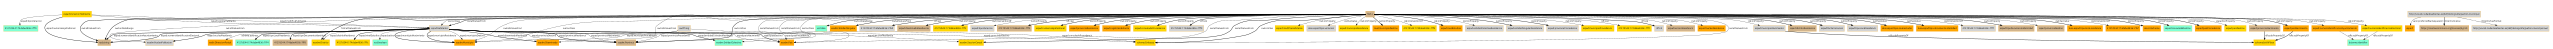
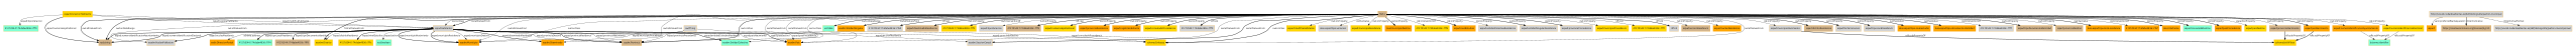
  digraph {
    fontname=Ubuntu
    rankdir=TB
    node [color=orange fillcolor=orange fontname=Ubuntu shape=rectangle style=filled]
    edge [fontname=Ubuntu style=bold]
    "espad:Habitante" [fillcolor=lightgrey]
    "esdir:DireccionPostal"
    "4127d544:174dabe4836:-7ff4" [fillcolor=aquamarine]
    "schema:Embassy" [fillcolor=gold]
-   "esadm:SeccionCensal" [fillcolor=gold]
+   "esadm:SeccionCensal" [fillcolor=lightgrey]
    "esadm:Pais"
    "esadm:NucleoPoblacion" [fillcolor=lightgrey]
    "4127d544:174dabe4836:-7ff8" [fillcolor=tan]
    "esadm:Distrito" [fillcolor=gold]
    "esadm:Municipio"
    "esadm:Diseminado"
    "esadm:Provincia" [fillcolor=tan]
    "esadm:EntidadColectiva" [fillcolor=aquamarine]
    "4127d544:174dabe4836:-7ffc" [fillcolor=gold]
    "xsd:string" [fillcolor=tan]
    "xsd:boolean" [fillcolor=aquamarine]
    "espad:VariacionHabitante" [fillcolor=gold]
    "4127d544:174dabe4836:-7ff0" [fillcolor=aquamarine]
    "xsd:date" [fillcolor=aquamarine]
    NULL [fillcolor=tan]
    "esadm:EntidadSingular"
    "4127d544:174dabe4836:-7fed" [fillcolor=lightgrey]
    "espad:diseminadoResidencia" [fillcolor=tan]
    "4127d544:174dabe4836:-7ff3" [fillcolor=gold]
    "espad:tipoVariacion" [fillcolor=lightgrey]
    "4127d544:174dabe4836:-7ff5" [fillcolor=tan]
    "espad:numeroHojaPadronal" [fillcolor=gold]
    "espad:provinciaResidencia"
    "espad:registraHabitante"
    "espad:consuladoProcedencia" [fillcolor=gold]
    "4127d544:174dabe4836:-7ff9" [fillcolor=lightgrey]
    "espad:provinciaNacimiento" [fillcolor=tan]
    "espad:modificaHabitante" [fillcolor=gold]
    "skos-espad:tipo-variacion" [fillcolor=lightgrey]
    "espad:municipioResidencia" [fillcolor=gold]
    n36 [label="nivel:municipioDestino"]
    "4127d544:174dabe4836:-7ffb" [fillcolor=gold]
    "espad:nivelEstudios"
    "espad:entidadColectivaResidencia" [fillcolor=lightgrey]
    "espad:entidadSingularResidencia" [fillcolor=lightgrey]
    "espad:provinciaProcedencia" [fillcolor=lightgrey]
    "espad:paisNacimiento"
    "espad:municipioProcedencia" [fillcolor=gold]
    "4127d544:174dabe4836:-7ff1" [fillcolor=gold]
    "rdf:nil" [fillcolor=lightgrey]
    "espad:seccionResidencia" [fillcolor=tan]
    "espad:nucleoResidencia"
    "espad:numeroIdentificacionAyuntamiento"
    "espad:distritoResidencia" [fillcolor=tan]
    "espad:fechaVariacion" [fillcolor=lightgrey]
    "espad:tipoLocalResidencia" [fillcolor=lightgrey]
    "skos-espad:tipo-nivel-estudio"
    "skos-espad:tipo-documento-identidad"
    "4127d544:174dabe4836:-7ff7" [fillcolor=lightgrey]
    "espad:tipoDocumentoIdentidad" [fillcolor=tan]
    "espad:municipioNacimiento" [fillcolor=lightgrey]
    "espad:provinciaDestino" [fillcolor=tan]
    "espad:numeroIdentificacionElectoral" [fillcolor=gold]
    "skos-espad:tipo-local-residencia"
    "4127d544:174dabe4836:-7fef"
    "skos:inScheme"
    "espad:consuladoDestino" [fillcolor=aquamarine]
    "espad:paisProcedencia"
    "espad:paisDestino" [fillcolor=gold]
    "schema:birthPlace" [fillcolor=gold]
    "dcterms:identifier" [fillcolor=aquamarine]
    "http://vocab.ciudadesabiertas.es/def/demografia/padron-municipal" [fillcolor=lightgrey]
    "espad:"
    "https://creativecommons.org/licenses/by/4.0" [fillcolor=tan]
    "http://vocab.ciudadesabiertas.es/def/demografia/padron-municipal.owl" [fillcolor=lightgrey]
    "owl:Thing" [fillcolor=lightgrey]
    "espad:Habitante" -> "esdir:DireccionPostal" [label="schema:address" style=solid]
    "espad:Habitante" -> "4127d544:174dabe4836:-7ff4" [label="espad:tipoLocalResidencia"]
    "espad:Habitante" -> "schema:Embassy" [label="espad:consuladoDestino" style=solid]
    "espad:Habitante" -> "schema:Embassy" [label="espad:consuladoProcedencia" style=solid]
    "espad:Habitante" -> "esadm:SeccionCensal" [label="espad:seccionResidencia" style=solid]
    "espad:Habitante" -> "esadm:Pais" [label="espad:paisDestino"]
    "espad:Habitante" -> "esadm:Pais" [label="espad:paisNacimiento" style=solid]
    "espad:Habitante" -> "esadm:NucleoPoblacion" [label="espad:nucleoResidencia"]
    "espad:Habitante" -> "4127d544:174dabe4836:-7ff8" [label="espad:tipoDocumentoIdentidad"]
    "espad:Habitante" -> "esadm:Distrito" [label="espad:distritoResidencia" style=solid]
    "espad:Habitante" -> "esadm:Municipio" [label="espad:municipioDestino" style=solid]
    "espad:Habitante" -> "esadm:Municipio" [label="espad:municipioNacimiento"]
    "espad:Habitante" -> "esadm:Municipio" [label="espad:municipioResidencia"]
    "espad:Habitante" -> "esadm:Diseminado" [label="espad:diseminadoResidencia"]
    "espad:Habitante" -> "esadm:Provincia" [label="espad:provinciaNacimiento" style=solid]
    "espad:Habitante" -> "esadm:Provincia" [label="espad:provinciaDestino" style=solid]
    "espad:Habitante" -> "esadm:Provincia" [label="espad:provinciaResidencia"]
    "espad:Habitante" -> "esadm:EntidadColectiva" [label="espad:entidadColectivaResidencia"]
    "espad:Habitante" -> "4127d544:174dabe4836:-7ffc" [label="espad:nivelEstudios"]
    "espad:Habitante" -> "xsd:string" [label="espad:numeroIdentificacionAyuntamiento"]
    "espad:Habitante" -> "xsd:string" [label="espad:numeroIdentificacionElectoral"]
    "espad:Habitante" -> "xsd:boolean" [label="espad:activo" style=solid]
    "espad:VariacionHabitante" -> "espad:Habitante" [label="espad:modificaHabitante" style=solid]
    "espad:VariacionHabitante" -> "espad:Habitante" [label="espad:registraHabitante" style=solid]
    "espad:VariacionHabitante" -> "xsd:string" [label="espad:numeroHojaPadronal"]
    "espad:VariacionHabitante" -> "4127d544:174dabe4836:-7ff0" [label="espad:tipoVariacion" style=solid]
    NULL -> "espad:Habitante" [label="owl:onClass" style=solid]
    NULL -> "espad:Habitante" [label="owl:allValuesFrom"]
    NULL -> "schema:Embassy" [label="owl:onClass"]
    NULL -> "schema:Embassy" [label="owl:allValuesFrom" style=solid]
    NULL -> "esadm:SeccionCensal" [label="owl:allValuesFrom"]
    NULL -> "esadm:Pais" [label="owl:allValuesFrom" style=solid]
    NULL -> "esadm:Pais" [label="owl:onClass" style=solid]
    NULL -> "esadm:NucleoPoblacion" [label="owl:allValuesFrom" style=solid]
    NULL -> "esadm:Distrito" [label="first:allValuesFrom"]
    NULL -> "esadm:Municipio" [label="owl:allValuesFrom" style=solid]
    NULL -> "esadm:Municipio" [label="owl:onClass" style=solid]
    NULL -> "esadm:Diseminado" [label="owl:allValuesFrom" style=solid]
    NULL -> "esadm:Provincia" [label="owl:onClass"]
    NULL -> "esadm:Provincia" [label="owl:allValuesFrom" style=solid]
    NULL -> "esadm:EntidadColectiva" [label="owl:allValuesFrom" style=solid]
    NULL -> "xsd:string" [label="owl:allValuesFrom"]
    NULL -> "xsd:string" [label="owl:onDataRange"]
    NULL -> "xsd:date" [label="owl:onDataRange"]
    NULL -> "esadm:EntidadSingular" [label="owl:allValuesFrom"]
    NULL -> "4127d544:174dabe4836:-7fed" [label="rdf:rest"]
    NULL -> "espad:diseminadoResidencia" [label="owl:onProperty"]
    NULL -> "4127d544:174dabe4836:-7ff3" [label="owl:intersectionOf"]
    NULL -> "espad:tipoVariacion" [label="owl:onProperty" style=solid]
    NULL -> "4127d544:174dabe4836:-7ff5" [label="rdf:rest"]
    NULL -> "espad:numeroHojaPadronal" [label="owl:onProperty"]
    NULL -> "espad:provinciaResidencia" [label="owl:onProperty"]
    NULL -> "espad:registraHabitante" [label="owl:onProperty"]
    NULL -> "espad:consuladoProcedencia" [label="owl:onProperty"]
    NULL -> "4127d544:174dabe4836:-7ff9" [label="rdf:rest"]
    NULL -> "espad:provinciaNacimiento" [label="owl:onProperty" style=solid]
    NULL -> "espad:modificaHabitante" [label="owl:onProperty" style=solid]
    NULL -> "skos-espad:tipo-variacion" [label="owl:hasValue" style=solid]
    NULL -> "espad:municipioResidencia" [label="owl:onProperty" style=solid]
    NULL -> n36 [label="owl:onProperty"]
    NULL -> "4127d544:174dabe4836:-7ffb" [label="owl:intersectionOf" style=solid]
    NULL -> "espad:nivelEstudios" [label="owl:onProperty"]
    NULL -> "espad:entidadColectivaResidencia" [label="owl:onProperty" style=solid]
    NULL -> "espad:entidadSingularResidencia" [label="owl:onProperty"]
    NULL -> "espad:provinciaProcedencia" [label="owl:onProperty"]
    NULL -> "espad:paisNacimiento" [label="owl:onProperty"]
    NULL -> "espad:municipioProcedencia" [label="owl:onProperty" style=solid]
    NULL -> "4127d544:174dabe4836:-7ff1" [label="rdf:rest" style=solid]
    NULL -> "rdf:nil" [label="rdf:rest"]
    NULL -> "espad:seccionResidencia" [label="owl:onProperty" style=solid]
    NULL -> "espad:nucleoResidencia" [label="owl:onProperty" style=solid]
    NULL -> "espad:numeroIdentificacionAyuntamiento" [label="owl:onProperty" style=solid]
    NULL -> "espad:distritoResidencia" [label="owl:onProperty"]
    NULL -> "espad:fechaVariacion" [label="owl:onProperty"]
    NULL -> "espad:tipoLocalResidencia" [label="owl:onProperty"]
    NULL -> "skos-espad:tipo-nivel-estudio" [label="owl:hasValue"]
    NULL -> "skos-espad:tipo-documento-identidad" [label="owl:hasValue"]
    NULL -> "4127d544:174dabe4836:-7ff7" [label="owl:intersectionOf" style=solid]
    NULL -> "espad:tipoDocumentoIdentidad" [label="owl:onProperty"]
    NULL -> "espad:municipioNacimiento" [label="owl:onProperty" style=solid]
    NULL -> "espad:provinciaDestino" [label="owl:onProperty" style=solid]
    NULL -> "espad:numeroIdentificacionElectoral" [label="owl:onProperty" style=solid]
    NULL -> "skos-espad:tipo-local-residencia" [label="owl:hasValue"]
    NULL -> "4127d544:174dabe4836:-7fef" [label="owl:intersectionOf" style=solid]
    NULL -> "skos:inScheme" [label="owl:onProperty"]
    NULL -> "espad:consuladoDestino" [label="owl:onProperty"]
    NULL -> "espad:paisProcedencia" [label="owl:onProperty"]
    NULL -> "espad:paisDestino" [label="espad:onProperty" style=solid]
    "espad:provinciaNacimiento" -> "schema:birthPlace" [label="rdfs:subPropertyOf"]
    "espad:paisNacimiento" -> "schema:birthPlace" [label="rdfs:subPropertyOf"]
    "espad:numeroIdentificacionAyuntamiento" -> "dcterms:identifier" [label="rdfs:subPropertyOf" style=solid]
    "espad:municipioNacimiento" -> "schema:birthPlace" [label="rdfs:subPropertyOf"]
    "espad:numeroIdentificacionElectoral" -> "dcterms:identifier" [label="rdfs:subPropertyOf" style=solid]
    "http://vocab.ciudadesabiertas.es/def/demografia/padron-municipal" -> "espad:" [label="vann:preferredNamespaceUri" style=solid]
    "http://vocab.ciudadesabiertas.es/def/demografia/padron-municipal" -> "https://creativecommons.org/licenses/by/4.0" [label="dcterms:license"]
    "http://vocab.ciudadesabiertas.es/def/demografia/padron-municipal" -> "http://vocab.ciudadesabiertas.es/def/demografia/padron-municipal.owl" [label="dcterms:hasFormat" style=solid]
    "owl:Thing" -> "esadm:Pais" [label="espad:paisProcedencia" style=solid]
    "owl:Thing" -> "esadm:Municipio" [label="espad:municipioProcedencia" style=solid]
    "owl:Thing" -> "esadm:Provincia" [label="espad:provinciaProcedencia" style=solid]
  }
